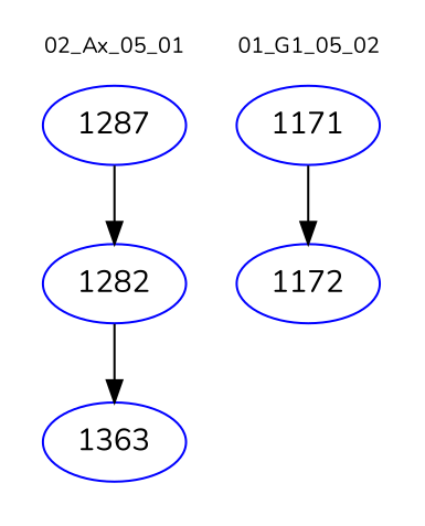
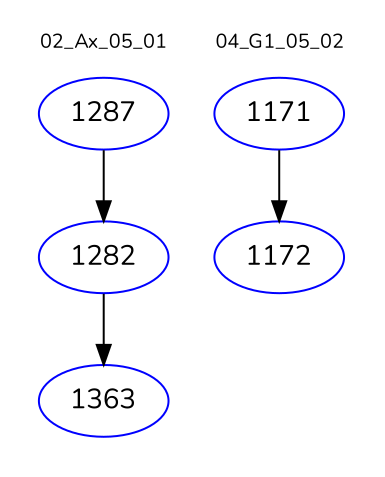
  digraph {
    fontname=Nunito
    node [color=blue fontname=Nunito]
    edge [color=black fontname=Nunito]
    n1 [label=1287]
    n2 [label=1282]
    n3 [label=1363]
    n4 [label=1171]
    n5 [label=1172]
    subgraph cluster_1 {
      color=white
      fontsize=10
      label="02_Ax_05_01"
      n1
      n2
      n3
    }
    subgraph cluster_2 {
      color=white
      fontsize=10
-     label="01_G1_05_02"
+     label="04_G1_05_02"
      n4
      n5
    }
    n1 -> n2
    n2 -> n3
    n4 -> n5
  }
